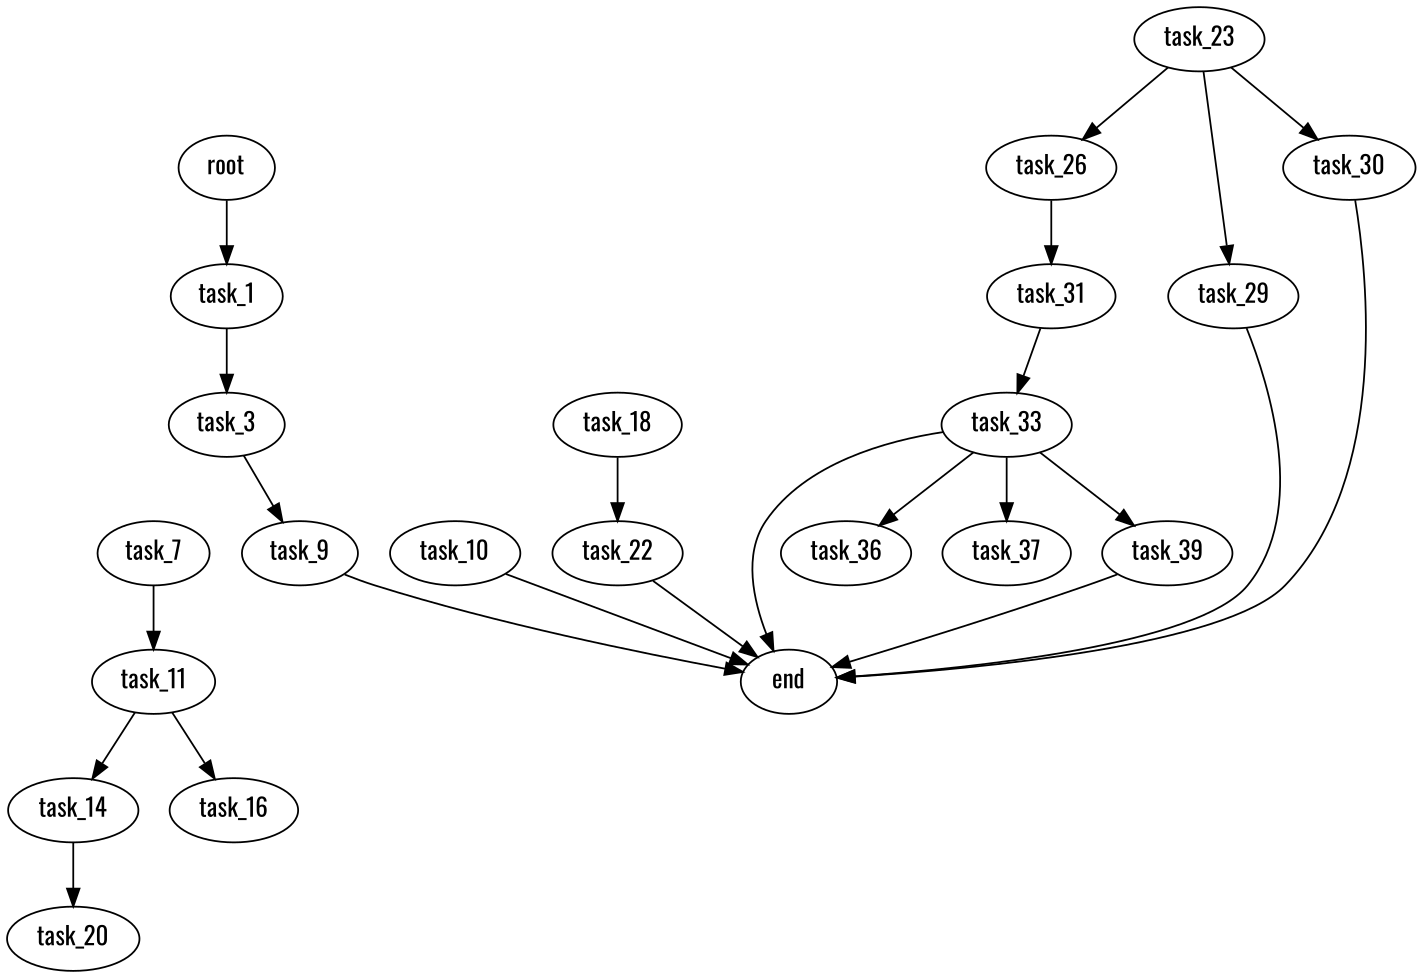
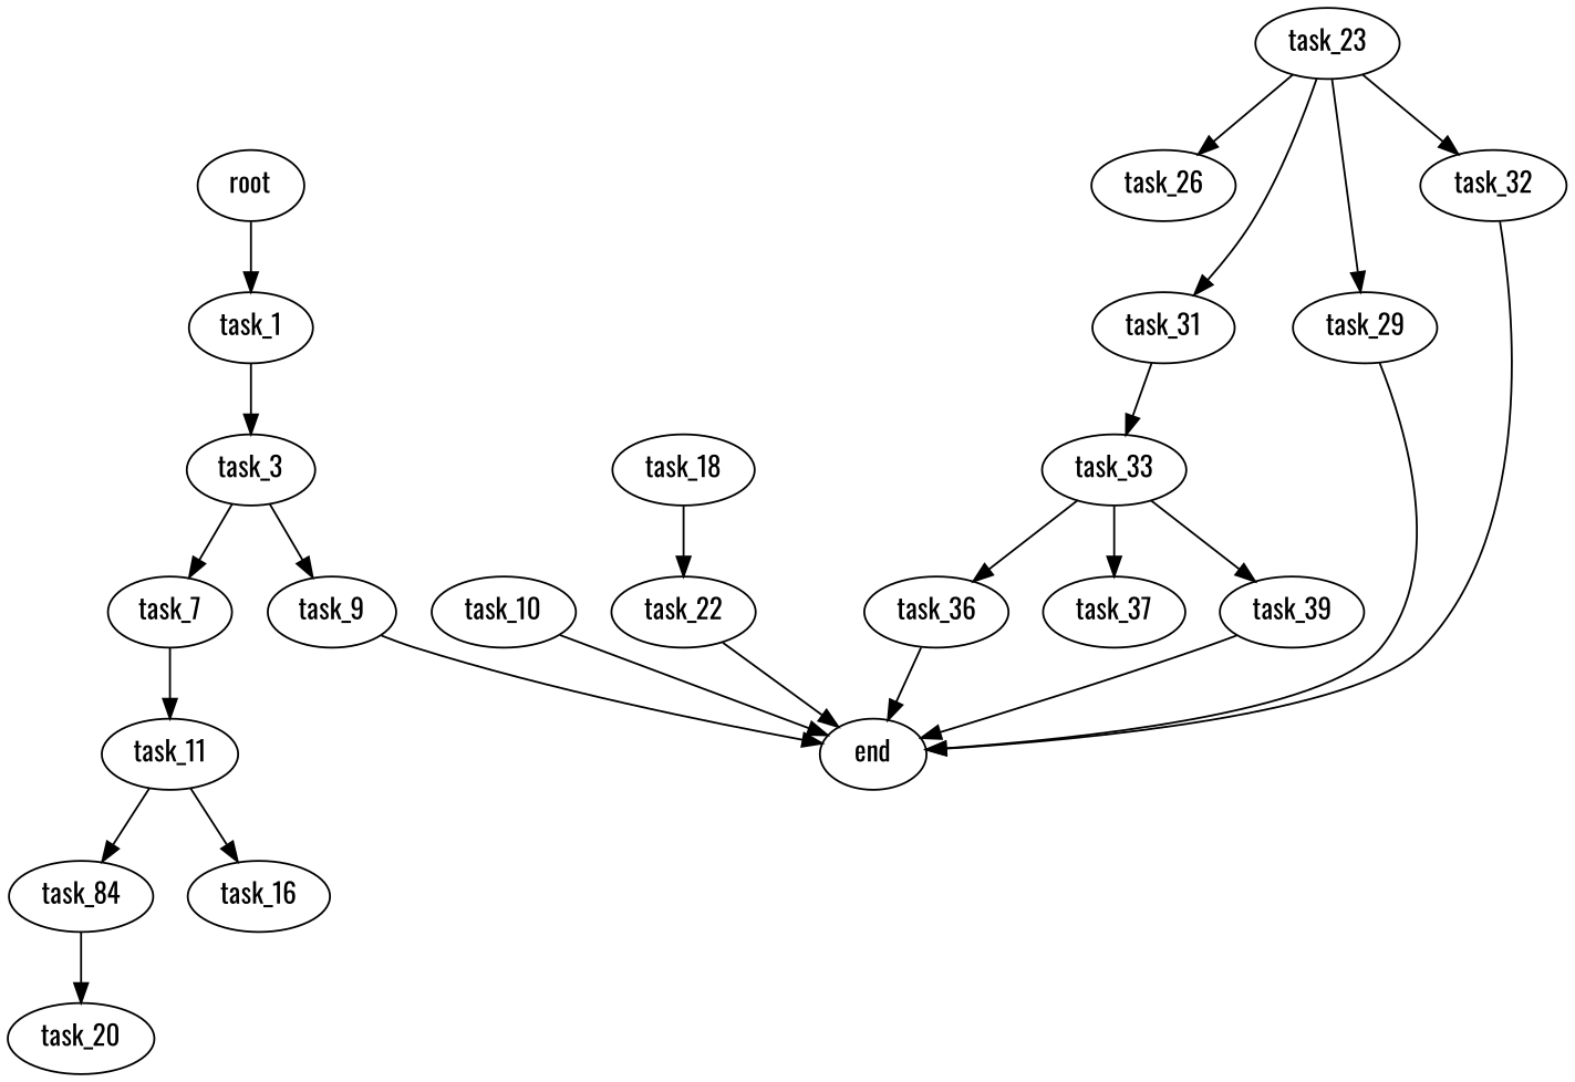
  digraph {
    fontname=Oswald
    node [fontname=Oswald]
    edge [fontname=Oswald]
    root
    task_1
    task_3
    task_7
    task_9
    task_11
    end
    task_10
-   task_14
+   task_14 [label=task_84]
    task_16
    task_20
    task_18
    task_22
    n14 [label=task_26]
    task_23
    task_29
-   task_30
+   task_30 [label=task_32]
    task_31
    task_33
    task_36
    task_37
    task_39
    root -> task_1
    task_1 -> task_3
+   task_3 -> task_7
    task_3 -> task_9
    task_7 -> task_11
    task_9 -> end
    task_11 -> task_14
    task_11 -> task_16
    task_10 -> end
    task_14 -> task_20
    task_18 -> task_22
    task_22 -> end
-   n14 -> task_31
+   task_23 -> task_31
    task_23 -> n14
    task_23 -> task_29
    task_23 -> task_30
    task_29 -> end
    task_30 -> end
    task_31 -> task_33
    task_33 -> task_36
    task_33 -> task_37
    task_33 -> task_39
-   task_33 -> end
+   task_36 -> end
    task_39 -> end
  }
